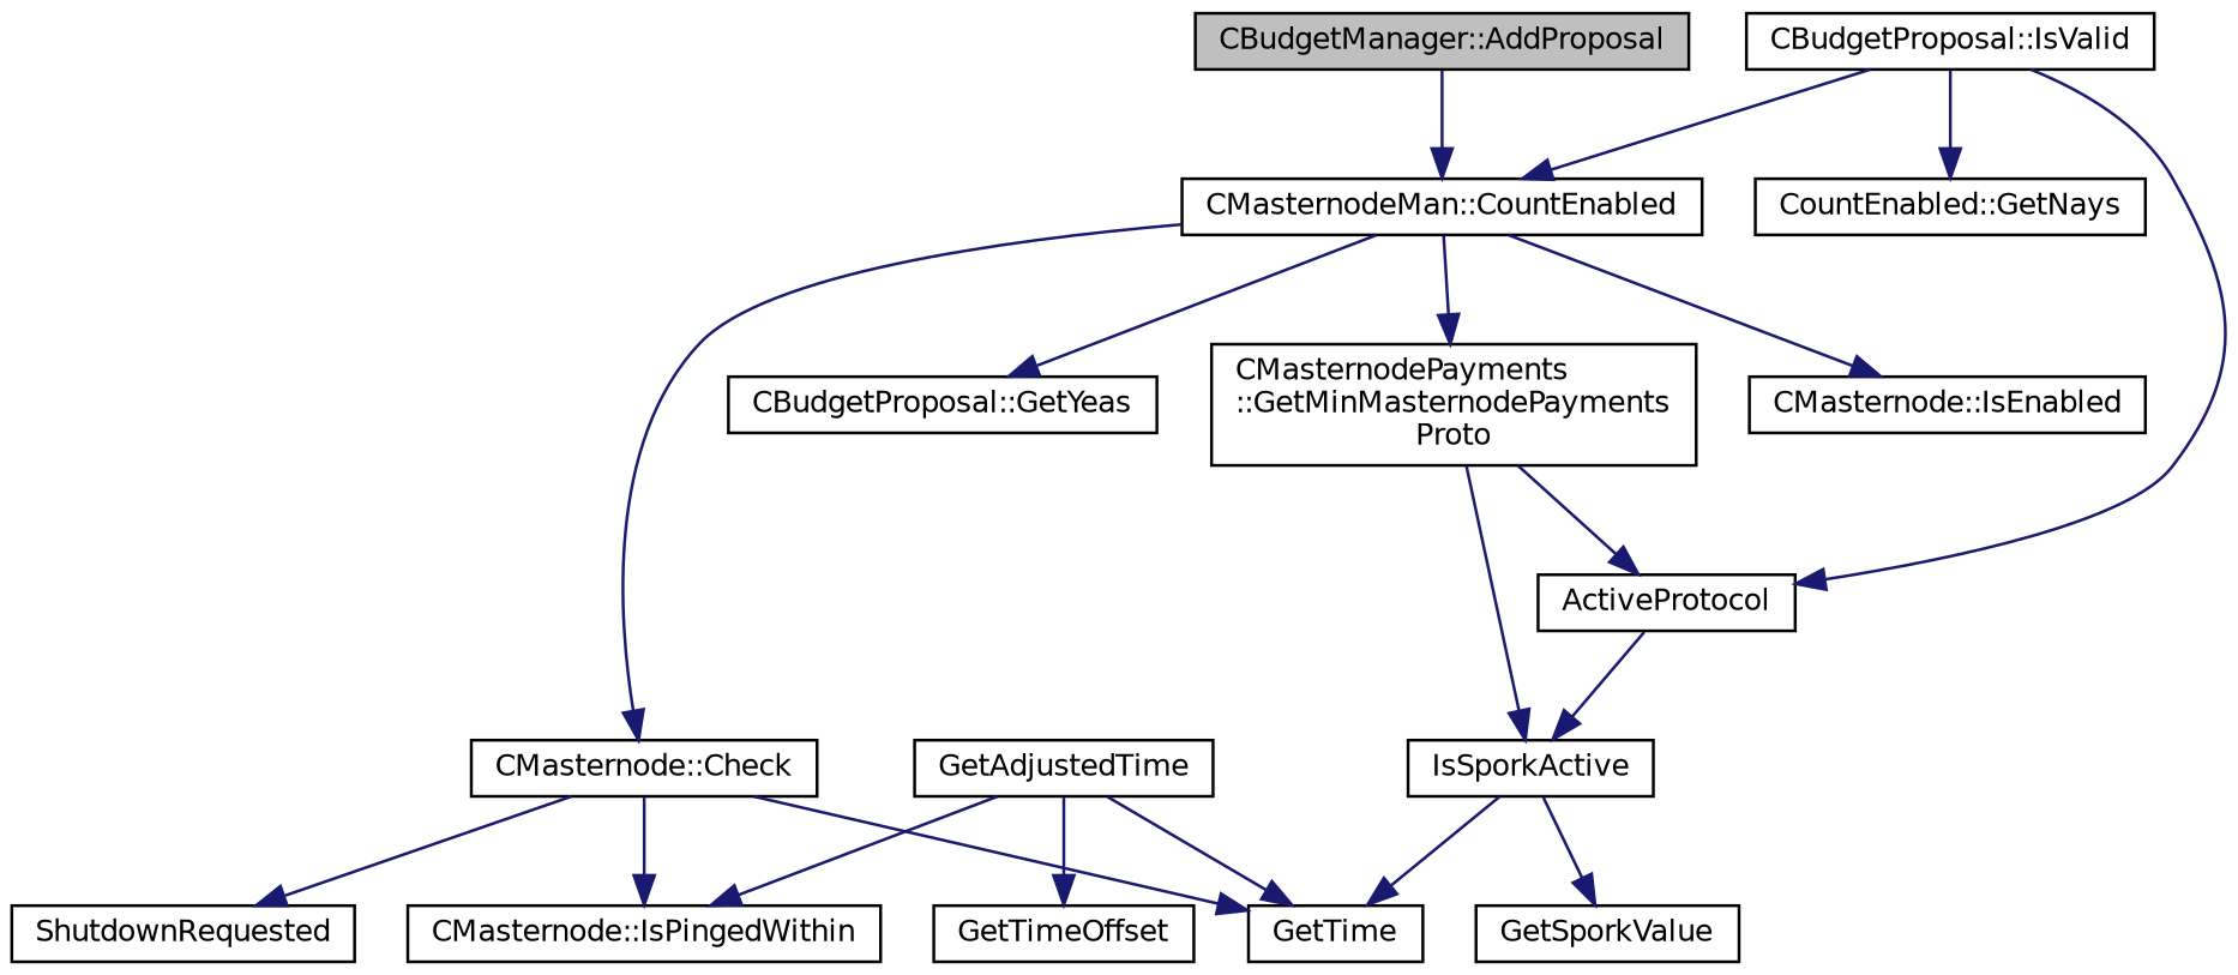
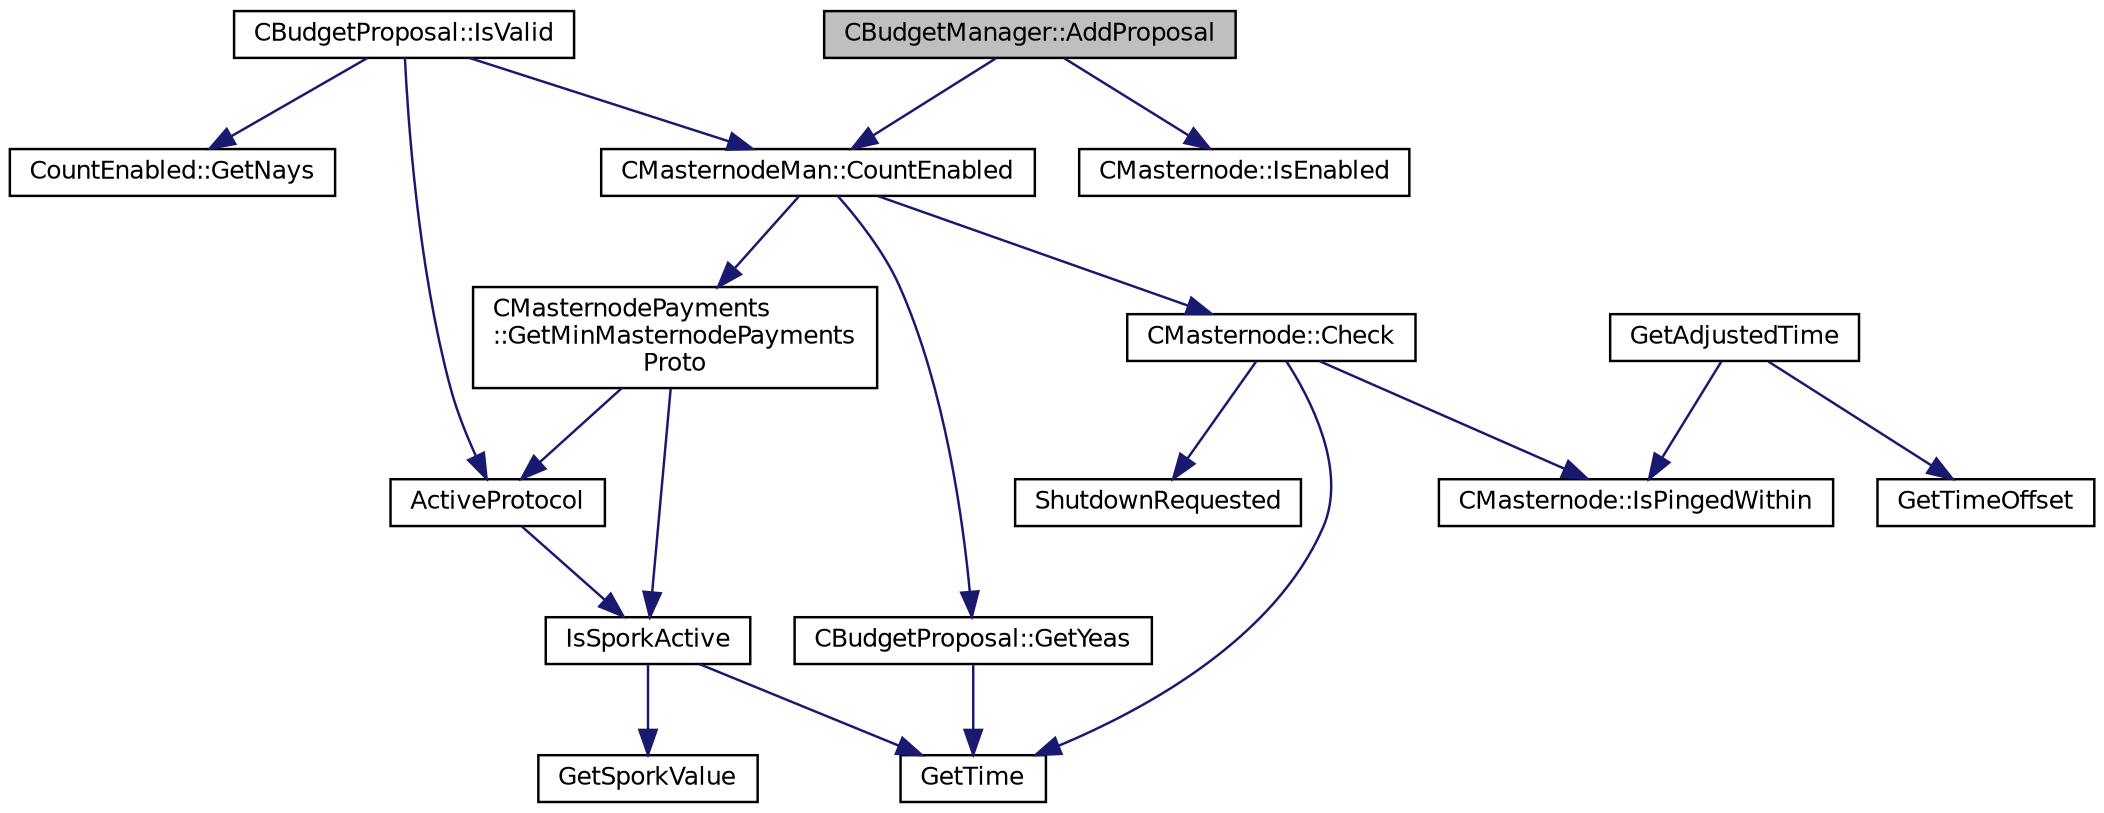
  digraph {
    rankdir=TB
    node [color=black fillcolor=white fontname=Helvetica fontsize=10 shape=record style=filled]
    edge [color=midnightblue fontname=Helvetica fontsize=10 labelfontname=Helvetica labelfontsize=10 style=solid]
    n1 [fillcolor=grey75 fontcolor=black height=0.2 label="CBudgetManager::AddProposal" width=0.4]
    n2 [height=0.2 label="CMasternodeMan::CountEnabled" width=0.4]
    n3 [height=0.2 label="CBudgetProposal::IsValid" width=0.4]
    n4 [height=0.2 label="CountEnabled::GetNays" width=0.4]
    n5 [height=0.2 label=ActiveProtocol width=0.4]
    n6 [height=0.2 label="CBudgetProposal::GetYeas" width=0.4]
    n7 [height=0.2 label="CMasternodePayments\l::GetMinMasternodePayments\lProto" width=0.4]
    n8 [height=0.2 label="CMasternode::Check" width=0.4]
    n9 [height=0.2 label="CMasternode::IsEnabled" width=0.4]
    n10 [height=0.2 label=IsSporkActive width=0.4]
    n11 [height=0.2 label=GetTime width=0.4]
    n12 [height=0.2 label=ShutdownRequested width=0.4]
    n13 [height=0.2 label="CMasternode::IsPingedWithin" width=0.4]
    n14 [height=0.2 label=GetSporkValue width=0.4]
    n15 [height=0.2 label=GetAdjustedTime width=0.4]
    n16 [height=0.2 label=GetTimeOffset width=0.4]
    n1 -> n2
    n2 -> n6
    n2 -> n7
    n2 -> n8
-   n2 -> n9
+   n1 -> n9
    n3 -> n2
    n3 -> n4
    n3 -> n5
    n5 -> n10
    n7 -> n5
    n7 -> n10
    n8 -> n11
    n8 -> n12
    n8 -> n13
    n10 -> n11
    n10 -> n14
-   n15 -> n11
+   n6 -> n11
    n15 -> n13
    n15 -> n16
  }
